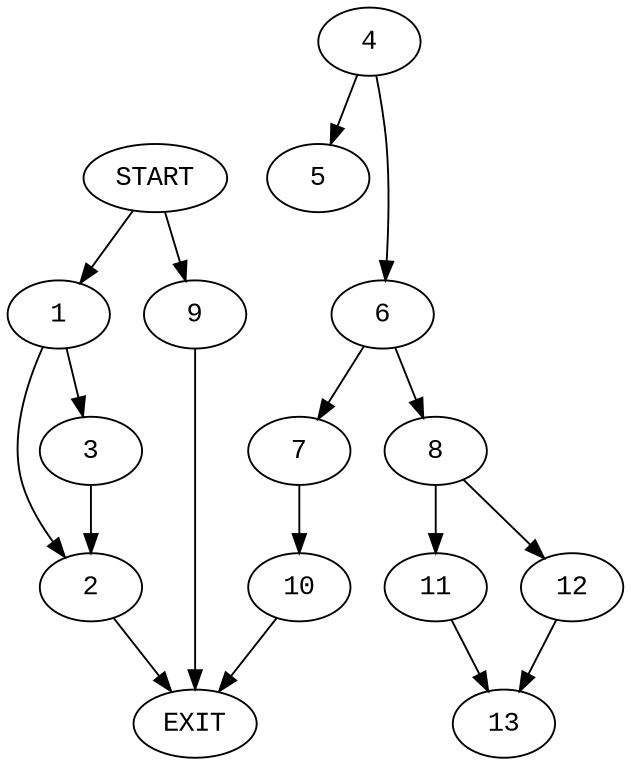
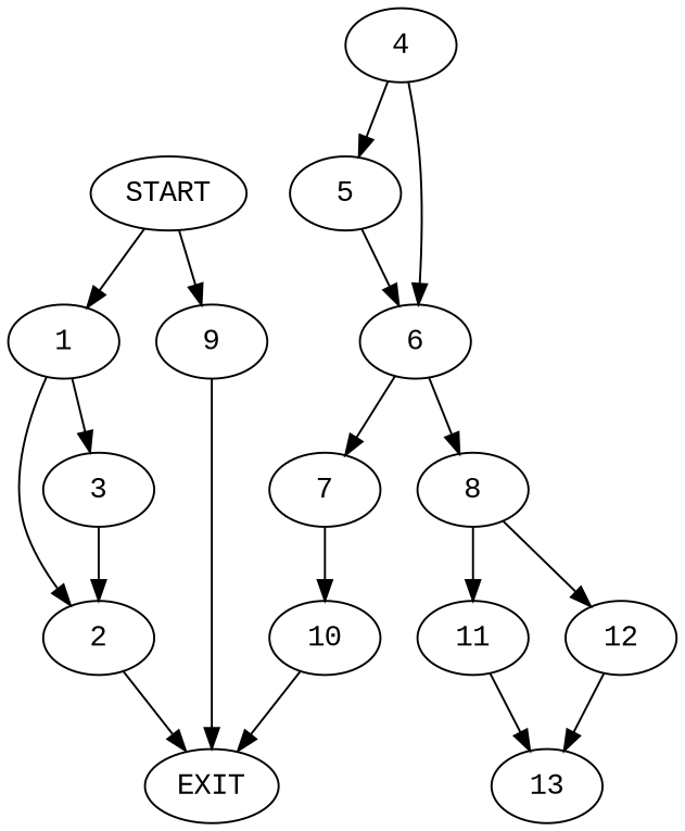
  digraph {
    fontname="Liberation Mono"
    node [fontname="Liberation Mono"]
    edge [fontname="Liberation Mono"]
    n1 [label=START]
    1
    9
    2
    3
    n6 [label=EXIT]
    4
    5
    6
    7
    8
    10
    11
    12
    13
    n1 -> 1
    n1 -> 9
    1 -> 2
    1 -> 3
    9 -> n6
    2 -> n6
    3 -> 2
    4 -> 5
    4 -> 6
+   5 -> 6
    6 -> 7
    6 -> 8
    7 -> 10
    8 -> 11
    8 -> 12
    10 -> n6
    11 -> 13
    12 -> 13
  }
